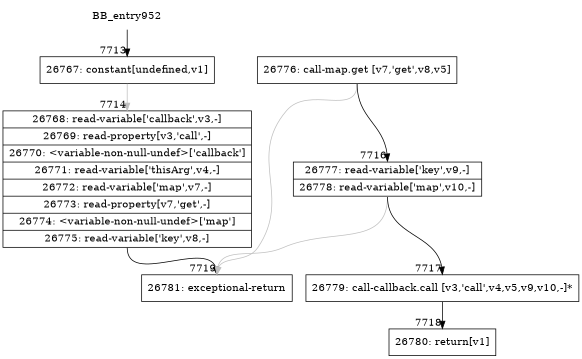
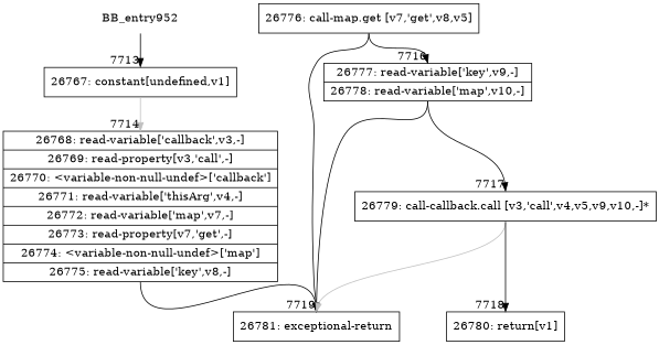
  digraph {
    rankdir=TD
    node [shape=record]
    edge [headport=n tailport=s]
    n1 [label=BB_entry952 shape=none]
    n2 [label="{26767: constant[undefined,v1]}"]
    n3 [label="{26768: read-variable['callback',v3,-]|26769: read-property[v3,'call',-]|26770: \<variable-non-null-undef\>['callback']|26771: read-variable['thisArg',v4,-]|26772: read-variable['map',v7,-]|26773: read-property[v7,'get',-]|26774: \<variable-non-null-undef\>['map']|26775: read-variable['key',v8,-]}"]
    n4 [label="{26781: exceptional-return}"]
    n5 [label="{26776: call-map.get [v7,'get',v8,v5]}"]
    n6 [label="{26777: read-variable['key',v9,-]|26778: read-variable['map',v10,-]}"]
    n7 [label="{26779: call-callback.call [v3,'call',v4,v5,v9,v10,-]*}"]
    n8 [label="{26780: return[v1]}"]
    n1 -> n2 [headlabel="    7713"]
    n2 -> n3 [color=gray headlabel="      7714"]
    n3 -> n4 [color=black headlabel="      7719"]
-   n5 -> n4 [color=gray]
+   n5 -> n4 [color=black]
    n5 -> n6 [headlabel="      7716"]
-   n6 -> n4 [color=gray]
+   n6 -> n4 [color=black]
    n6 -> n7 [headlabel="      7717"]
+   n7 -> n4 [color=gray]
    n7 -> n8 [headlabel="      7718"]
  }
